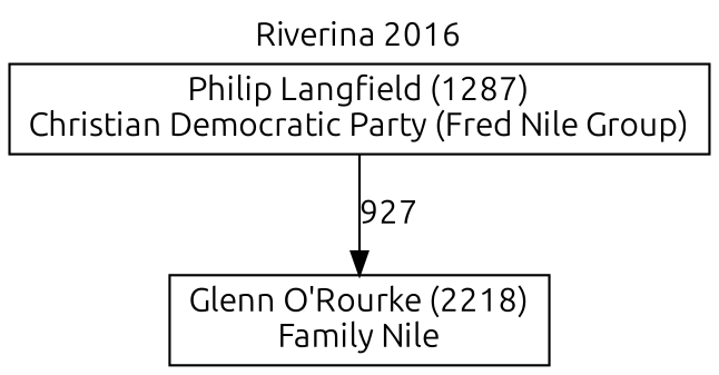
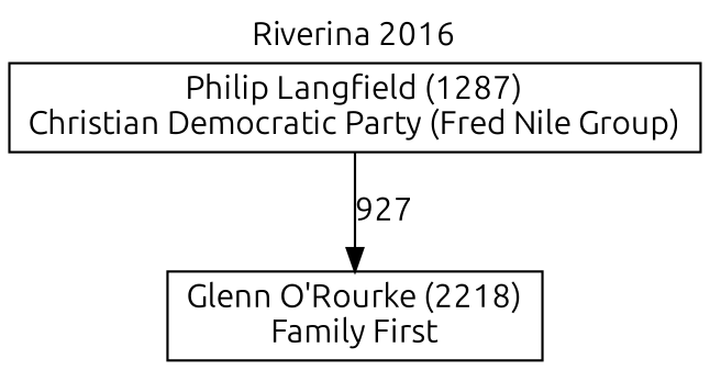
  digraph {
    label="Riverina 2016"
    labelloc=t
    mclimit=10
    fontname=Ubuntu
    node [shape=box fontname=Ubuntu]
-   n1 [label="Glenn O'Rourke (2218)\nFamily Nile"]
+   n1 [label="Glenn O'Rourke (2218)\nFamily First"]
    n2 [label="Philip Langfield (1287)\nChristian Democratic Party (Fred Nile Group)"]
    n2 -> n1 [label=927 fontname=Ubuntu]
  }
